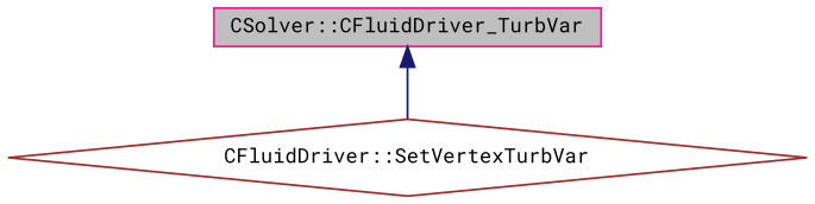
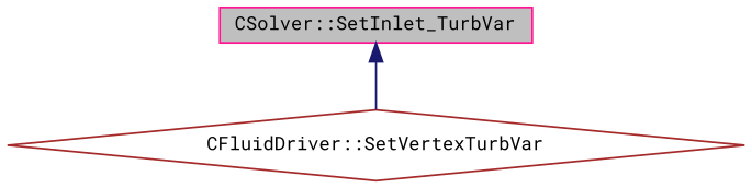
  digraph {
    rankdir=TB
    fontname="Roboto Mono"
    node [fontname="Roboto Mono" fontsize=10 style=filled]
-   n1 [color=deeppink fillcolor=grey75 fontcolor=black height=0.2 label="CSolver::CFluidDriver_TurbVar" shape=box width=0.4]
+   n1 [color=deeppink fillcolor=grey75 fontcolor=black height=0.2 label="CSolver::SetInlet_TurbVar" shape=box width=0.4]
    n2 [color=brown fillcolor=white height=0.2 label="CFluidDriver::SetVertexTurbVar" shape=diamond width=0.4]
    n1 -> n2 [color=midnightblue dir=back fontname="Roboto Mono" fontsize=10 labelfontname=Helvetica labelfontsize=10 style=solid]
  }
